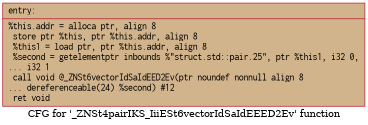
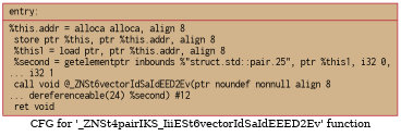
  digraph {
    label="CFG for '_ZNSt4pairIKS_IiiESt6vectorIdSaIdEEED2Ev' function"
-   n1 [color="#b70d28ff" fillcolor=tan fontname=Courier label="{entry:\l|  %this.addr = alloca ptr, align 8\l  store ptr %this, ptr %this.addr, align 8\l  %this1 = load ptr, ptr %this.addr, align 8\l  %second = getelementptr inbounds %\"struct.std::pair.25\", ptr %this1, i32 0,\l... i32 1\l  call void @_ZNSt6vectorIdSaIdEED2Ev(ptr noundef nonnull align 8\l... dereferenceable(24) %second) #12\l  ret void\l}" shape=record style=filled]
+   n1 [color="#b70d28ff" fillcolor=tan fontname=Courier label="{entry:\l|  %this.addr = alloca alloca, align 8\l  store ptr %this, ptr %this.addr, align 8\l  %this1 = load ptr, ptr %this.addr, align 8\l  %second = getelementptr inbounds %\"struct.std::pair.25\", ptr %this1, i32 0,\l... i32 1\l  call void @_ZNSt6vectorIdSaIdEED2Ev(ptr noundef nonnull align 8\l... dereferenceable(24) %second) #12\l  ret void\l}" shape=record style=filled]
  }
